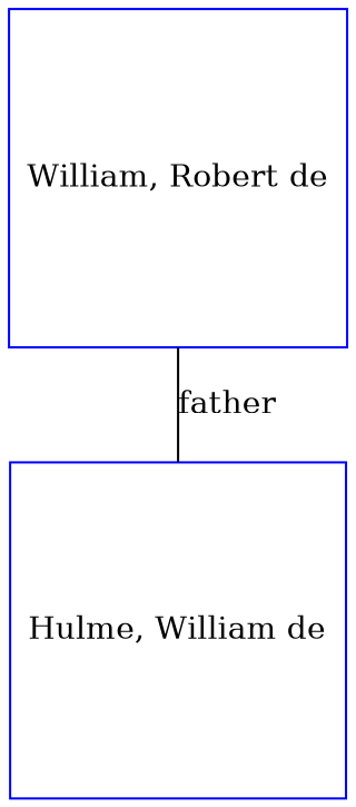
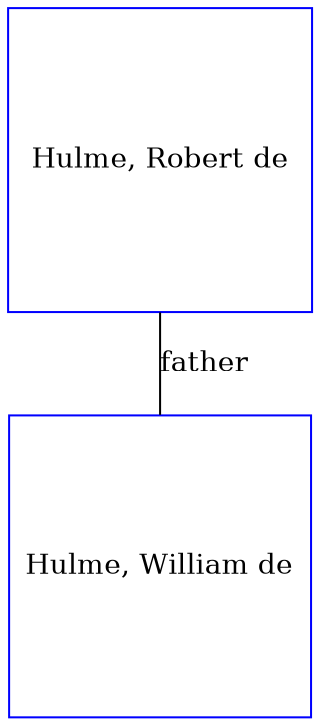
  digraph {
    node [color=blue regular=1 shape=box]
    n1 [label="Hulme, William de"]
-   n2 [label="William, Robert de"]
+   n2 [label="Hulme, Robert de"]
    n2 -> n1 [arrowsize=0.0 dir=none label=father]
  }
